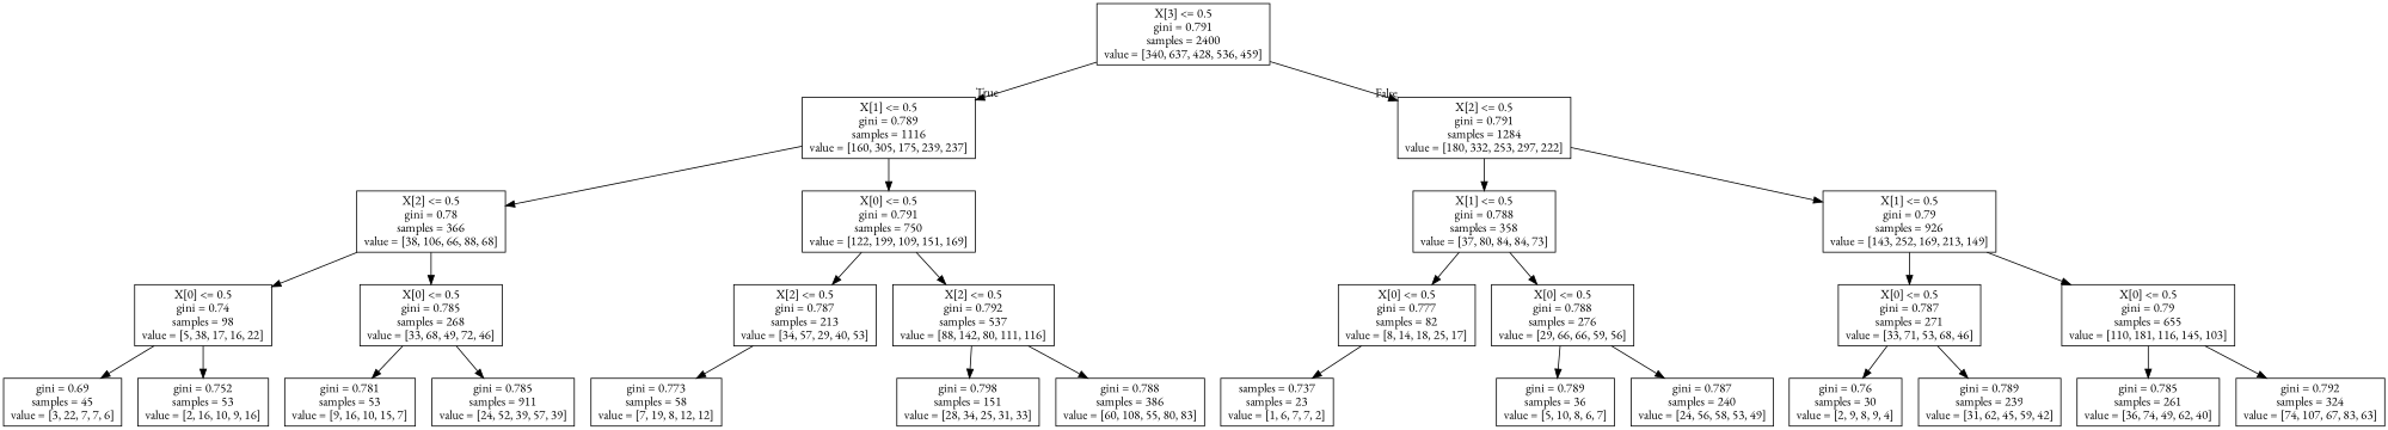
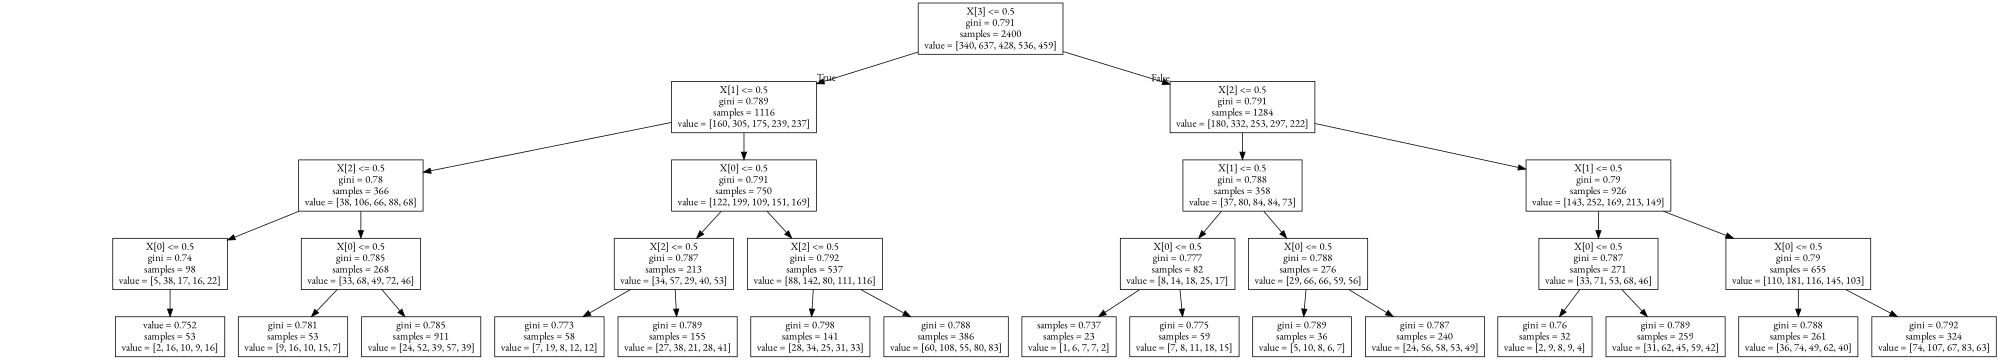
  digraph {
    fontname="EB Garamond"
    node [fontname="EB Garamond" shape=box]
    edge [fontname="EB Garamond"]
    n1 [label="X[3] <= 0.5\ngini = 0.791\nsamples = 2400\nvalue = [340, 637, 428, 536, 459]"]
    n2 [label="X[1] <= 0.5\ngini = 0.789\nsamples = 1116\nvalue = [160, 305, 175, 239, 237]"]
    n3 [label="X[2] <= 0.5\ngini = 0.791\nsamples = 1284\nvalue = [180, 332, 253, 297, 222]"]
    n4 [label="X[2] <= 0.5\ngini = 0.78\nsamples = 366\nvalue = [38, 106, 66, 88, 68]"]
    n5 [label="X[0] <= 0.5\ngini = 0.791\nsamples = 750\nvalue = [122, 199, 109, 151, 169]"]
    n6 [label="X[1] <= 0.5\ngini = 0.788\nsamples = 358\nvalue = [37, 80, 84, 84, 73]"]
    n7 [label="X[1] <= 0.5\ngini = 0.79\nsamples = 926\nvalue = [143, 252, 169, 213, 149]"]
    n8 [label="X[0] <= 0.5\ngini = 0.74\nsamples = 98\nvalue = [5, 38, 17, 16, 22]"]
    n9 [label="X[0] <= 0.5\ngini = 0.785\nsamples = 268\nvalue = [33, 68, 49, 72, 46]"]
    n10 [label="X[2] <= 0.5\ngini = 0.787\nsamples = 213\nvalue = [34, 57, 29, 40, 53]"]
    n11 [label="X[2] <= 0.5\ngini = 0.792\nsamples = 537\nvalue = [88, 142, 80, 111, 116]"]
-   n12 [label="gini = 0.69\nsamples = 45\nvalue = [3, 22, 7, 7, 6]"]
-   n13 [label="gini = 0.752\nsamples = 53\nvalue = [2, 16, 10, 9, 16]"]
+   n13 [label="value = 0.752\nsamples = 53\nvalue = [2, 16, 10, 9, 16]"]
    n14 [label="gini = 0.781\nsamples = 53\nvalue = [9, 16, 10, 15, 7]"]
    n15 [label="gini = 0.785\nsamples = 911\nvalue = [24, 52, 39, 57, 39]"]
    n16 [label="gini = 0.773\nsamples = 58\nvalue = [7, 19, 8, 12, 12]"]
-   n18 [label="gini = 0.798\nsamples = 151\nvalue = [28, 34, 25, 31, 33]"]
+   n17 [label="gini = 0.789\nsamples = 155\nvalue = [27, 38, 21, 28, 41]"]
+   n18 [label="gini = 0.798\nsamples = 141\nvalue = [28, 34, 25, 31, 33]"]
    n19 [label="gini = 0.788\nsamples = 386\nvalue = [60, 108, 55, 80, 83]"]
    n20 [label="X[0] <= 0.5\ngini = 0.777\nsamples = 82\nvalue = [8, 14, 18, 25, 17]"]
    n21 [label="X[0] <= 0.5\ngini = 0.788\nsamples = 276\nvalue = [29, 66, 66, 59, 56]"]
    n22 [label="X[0] <= 0.5\ngini = 0.787\nsamples = 271\nvalue = [33, 71, 53, 68, 46]"]
    n23 [label="X[0] <= 0.5\ngini = 0.79\nsamples = 655\nvalue = [110, 181, 116, 145, 103]"]
    n24 [label="samples = 0.737\nsamples = 23\nvalue = [1, 6, 7, 7, 2]"]
+   n25 [label="gini = 0.775\nsamples = 59\nvalue = [7, 8, 11, 18, 15]"]
    n26 [label="gini = 0.789\nsamples = 36\nvalue = [5, 10, 8, 6, 7]"]
    n27 [label="gini = 0.787\nsamples = 240\nvalue = [24, 56, 58, 53, 49]"]
-   n28 [label="gini = 0.76\nsamples = 30\nvalue = [2, 9, 8, 9, 4]"]
-   n29 [label="gini = 0.789\nsamples = 239\nvalue = [31, 62, 45, 59, 42]"]
-   n30 [label="gini = 0.785\nsamples = 261\nvalue = [36, 74, 49, 62, 40]"]
+   n28 [label="gini = 0.76\nsamples = 32\nvalue = [2, 9, 8, 9, 4]"]
+   n29 [label="gini = 0.789\nsamples = 259\nvalue = [31, 62, 45, 59, 42]"]
+   n30 [label="gini = 0.788\nsamples = 261\nvalue = [36, 74, 49, 62, 40]"]
    n31 [label="gini = 0.792\nsamples = 324\nvalue = [74, 107, 67, 83, 63]"]
    n1 -> n2 [headlabel=True labelangle=45 labeldistance=2.5]
    n1 -> n3 [headlabel=False labelangle=-45 labeldistance=2.5]
    n2 -> n4
    n2 -> n5
    n3 -> n6
    n3 -> n7
    n4 -> n8
    n4 -> n9
    n5 -> n10
    n5 -> n11
    n6 -> n20
    n6 -> n21
    n7 -> n22
    n7 -> n23
-   n8 -> n12
    n8 -> n13
    n9 -> n14
    n9 -> n15
    n10 -> n16
+   n10 -> n17
    n11 -> n18
    n11 -> n19
    n20 -> n24
+   n20 -> n25
    n21 -> n26
    n21 -> n27
    n22 -> n28
    n22 -> n29
    n23 -> n30
    n23 -> n31
  }
